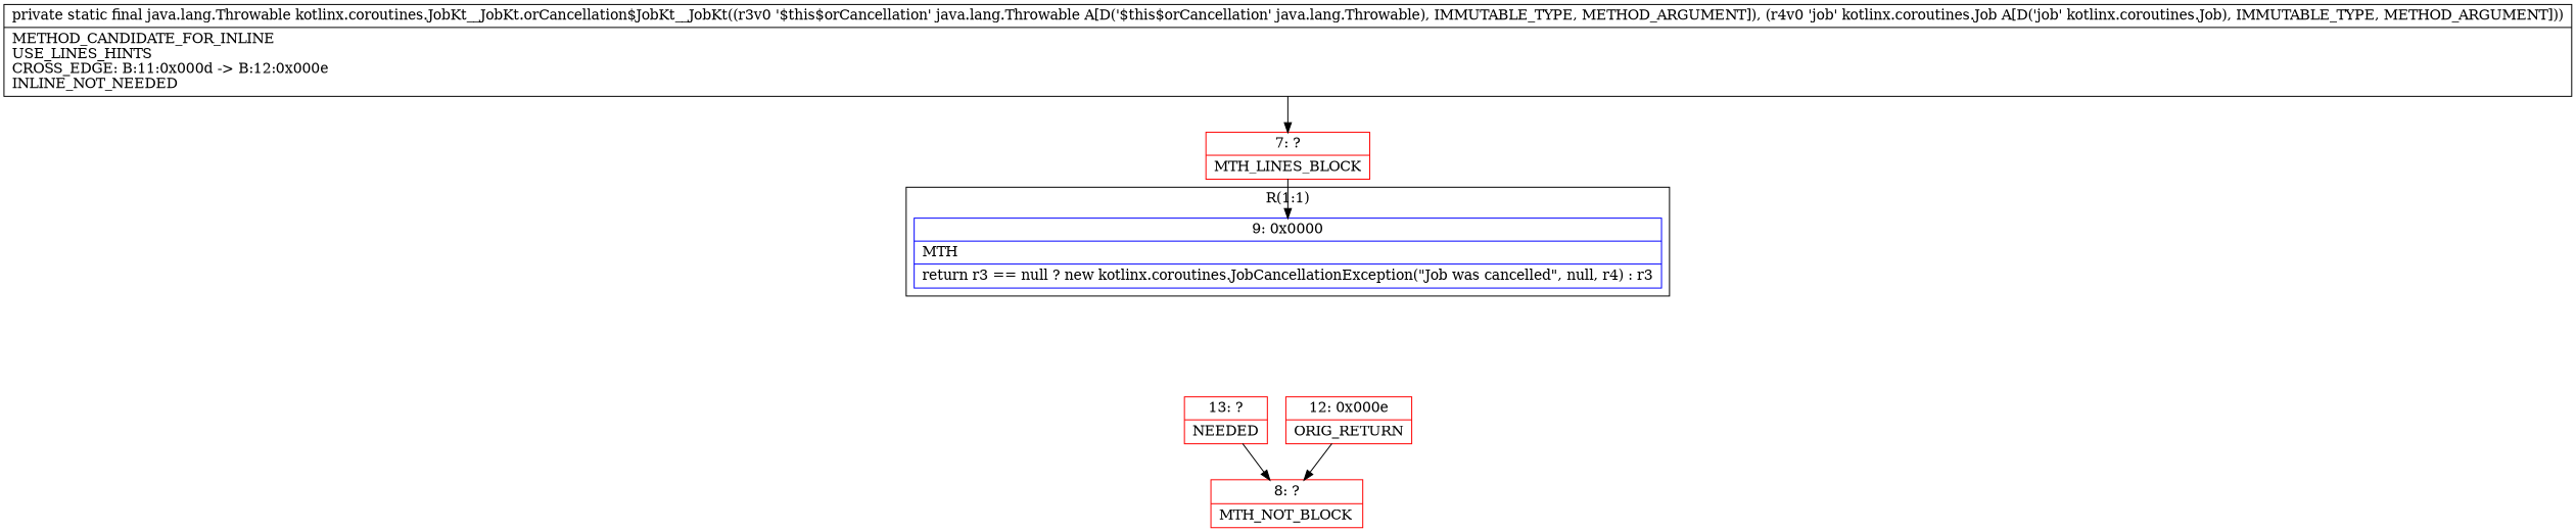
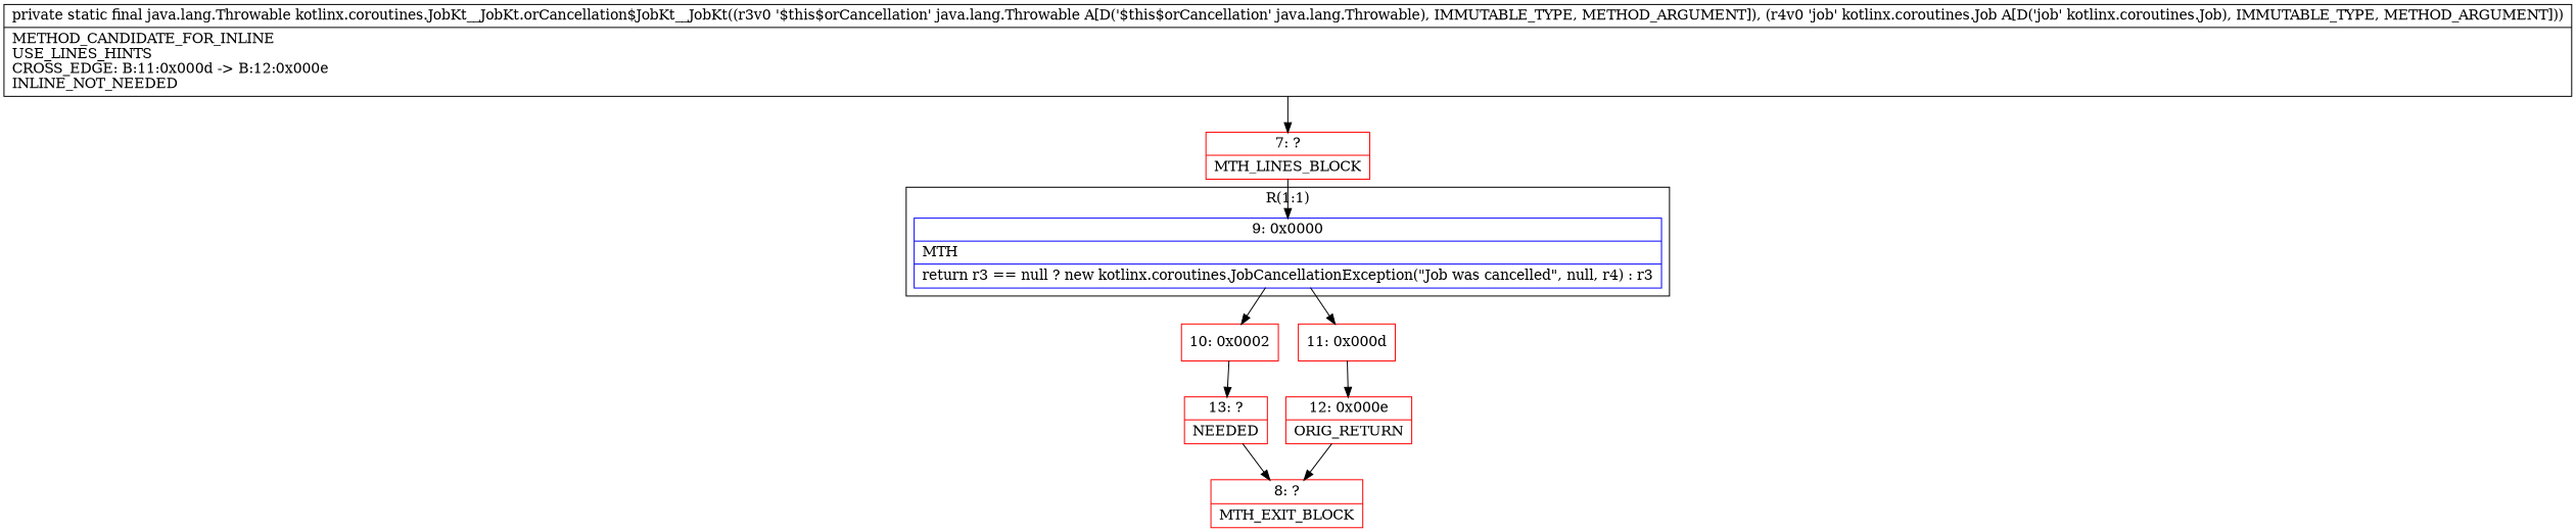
  digraph {
    node [color=red shape=record]
    n1 [color=blue label="{9\:\ 0x0000|MTH\l|return r3 == null ? new kotlinx.coroutines.JobCancellationException(\"Job was cancelled\", null, r4) : r3\l}"]
+   n2 [label="{10\:\ 0x0002}"]
+   n3 [label="{11\:\ 0x000d}"]
    n4 [label="{13\:\ ?|NEEDED\l}"]
    n5 [label="{12\:\ 0x000e|ORIG_RETURN\l}"]
    n6 [label="{7\:\ ?|MTH_LINES_BLOCK\l}"]
-   n7 [label="{8\:\ ?|MTH_NOT_BLOCK\l}"]
+   n7 [label="{8\:\ ?|MTH_EXIT_BLOCK\l}"]
    n8 [label="{private static final java.lang.Throwable kotlinx.coroutines.JobKt__JobKt.orCancellation$JobKt__JobKt((r3v0 '$this$orCancellation' java.lang.Throwable A[D('$this$orCancellation' java.lang.Throwable), IMMUTABLE_TYPE, METHOD_ARGUMENT]), (r4v0 'job' kotlinx.coroutines.Job A[D('job' kotlinx.coroutines.Job), IMMUTABLE_TYPE, METHOD_ARGUMENT]))  | METHOD_CANDIDATE_FOR_INLINE\lUSE_LINES_HINTS\lCROSS_EDGE: B:11:0x000d \-\> B:12:0x000e\lINLINE_NOT_NEEDED\l}" color=""]
    subgraph cluster_1 {
      label="R(1:1)"
      n1
    }
+   n1 -> n2
+   n1 -> n3
+   n2 -> n4
+   n3 -> n5
    n4 -> n7
    n5 -> n7
    n6 -> n1
    n8 -> n6
  }
